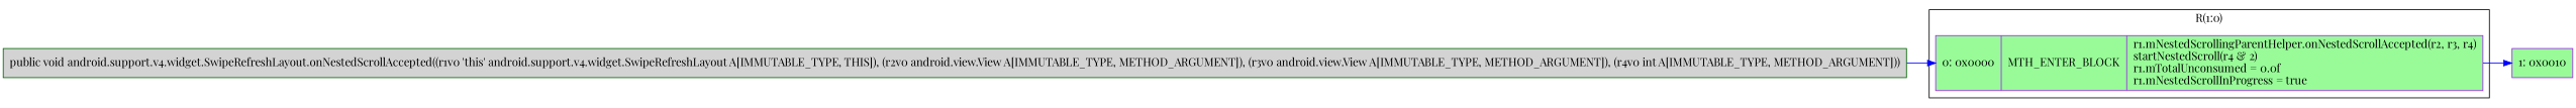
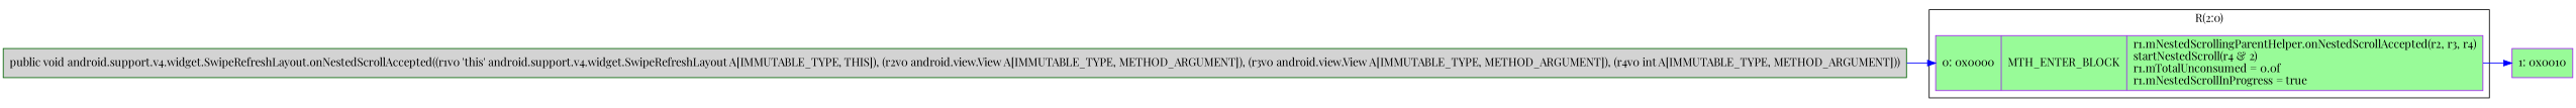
  digraph {
    rankdir=LR
    fontname="Playfair Display"
    node [color=purple shape=record style=filled fillcolor=palegreen fontname="Playfair Display"]
    edge [color=blue fontname="Playfair Display"]
    n1 [label="{0\:\ 0x0000|MTH_ENTER_BLOCK\l|r1.mNestedScrollingParentHelper.onNestedScrollAccepted(r2, r3, r4)\lstartNestedScroll(r4 & 2)\lr1.mTotalUnconsumed = 0.0f\lr1.mNestedScrollInProgress = true\l}"]
    n2 [label="{1\:\ 0x0010}"]
    n3 [label="{public void android.support.v4.widget.SwipeRefreshLayout.onNestedScrollAccepted((r1v0 'this' android.support.v4.widget.SwipeRefreshLayout A[IMMUTABLE_TYPE, THIS]), (r2v0 android.view.View A[IMMUTABLE_TYPE, METHOD_ARGUMENT]), (r3v0 android.view.View A[IMMUTABLE_TYPE, METHOD_ARGUMENT]), (r4v0 int A[IMMUTABLE_TYPE, METHOD_ARGUMENT])) }" fillcolor=lightgrey color=darkgreen]
    subgraph cluster_1 {
-     label="R(1:0)"
+     label="R(2:0)"
      n1
    }
    n1 -> n2
    n3 -> n1
  }
